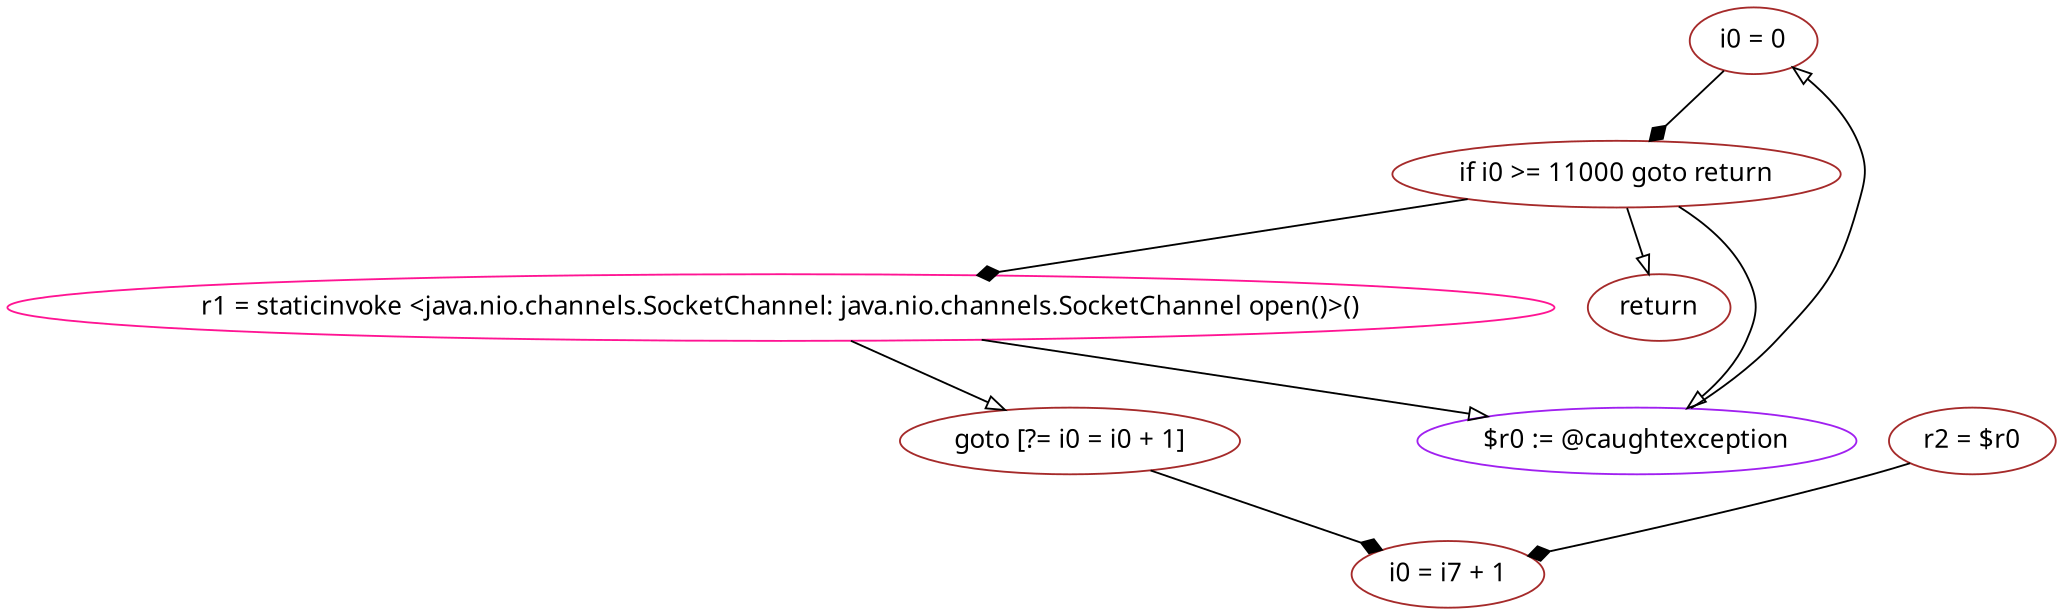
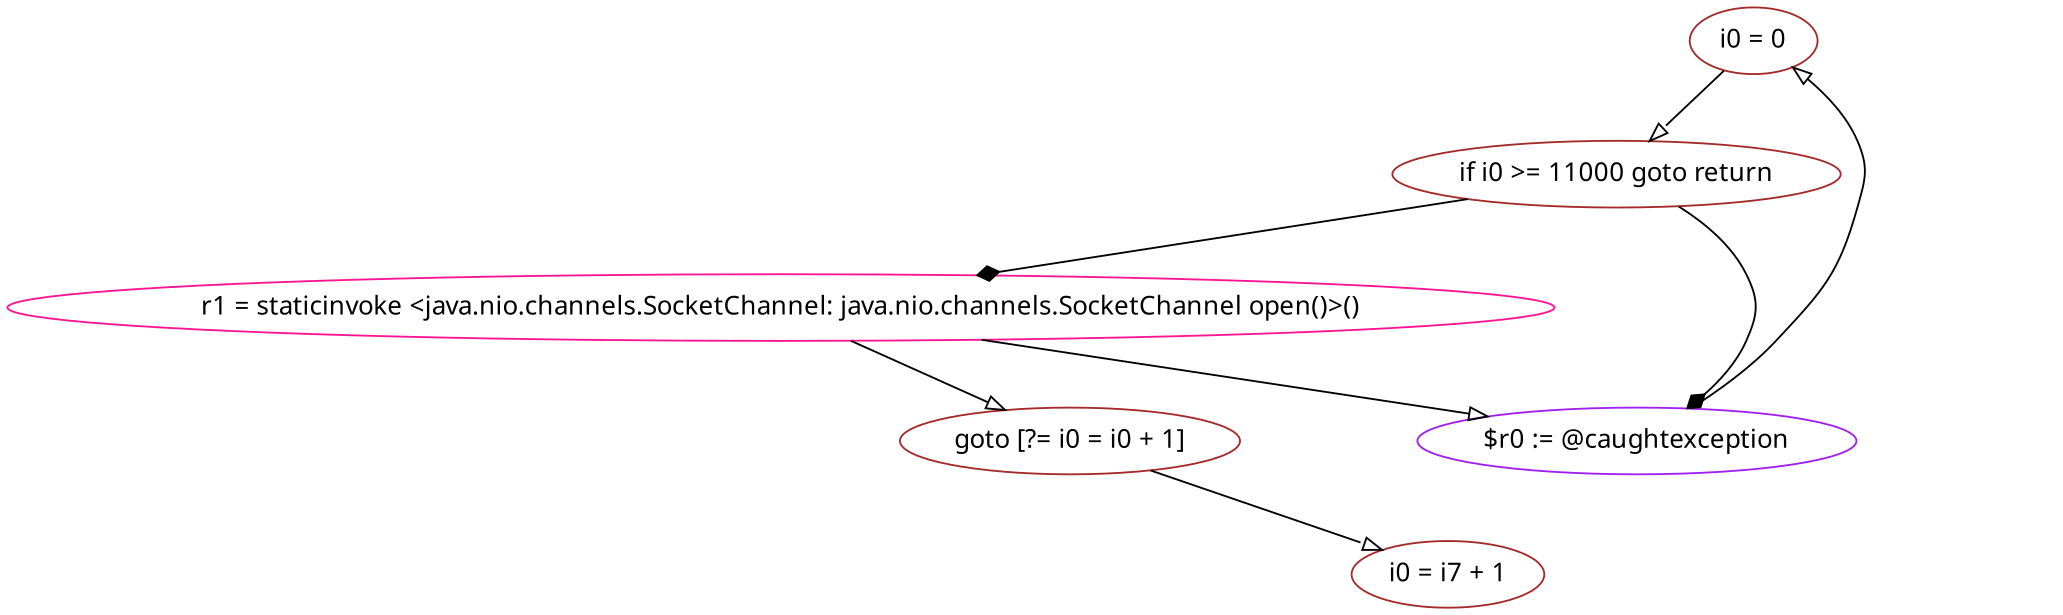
  digraph {
    fontname="Noto Sans"
    node [color=brown fontname="Noto Sans"]
    edge [arrowhead=onormal fontname="Noto Sans"]
    "i0 = 0"
    "if i0 >= 11000 goto return"
    "r1 = staticinvoke <java.nio.channels.SocketChannel: java.nio.channels.SocketChannel open()>()" [color=deeppink]
    "$r0 := @caughtexception" [color=purple]
-   return
    "goto [?= i0 = i0 + 1]"
    n7 [label="i0 = i7 + 1"]
-   "r2 = $r0"
-   "i0 = 0" -> "if i0 >= 11000 goto return" [arrowhead=diamond]
+   "i0 = 0" -> "if i0 >= 11000 goto return"
    "if i0 >= 11000 goto return" -> "r1 = staticinvoke <java.nio.channels.SocketChannel: java.nio.channels.SocketChannel open()>()" [arrowhead=diamond]
-   "if i0 >= 11000 goto return" -> "$r0 := @caughtexception"
-   "if i0 >= 11000 goto return" -> return
+   "if i0 >= 11000 goto return" -> "$r0 := @caughtexception" [arrowhead=diamond]
    "r1 = staticinvoke <java.nio.channels.SocketChannel: java.nio.channels.SocketChannel open()>()" -> "$r0 := @caughtexception"
    "r1 = staticinvoke <java.nio.channels.SocketChannel: java.nio.channels.SocketChannel open()>()" -> "goto [?= i0 = i0 + 1]"
    "$r0 := @caughtexception" -> "i0 = 0"
-   "goto [?= i0 = i0 + 1]" -> n7 [arrowhead=diamond]
-   "r2 = $r0" -> n7 [arrowhead=diamond]
+   "goto [?= i0 = i0 + 1]" -> n7
  }
